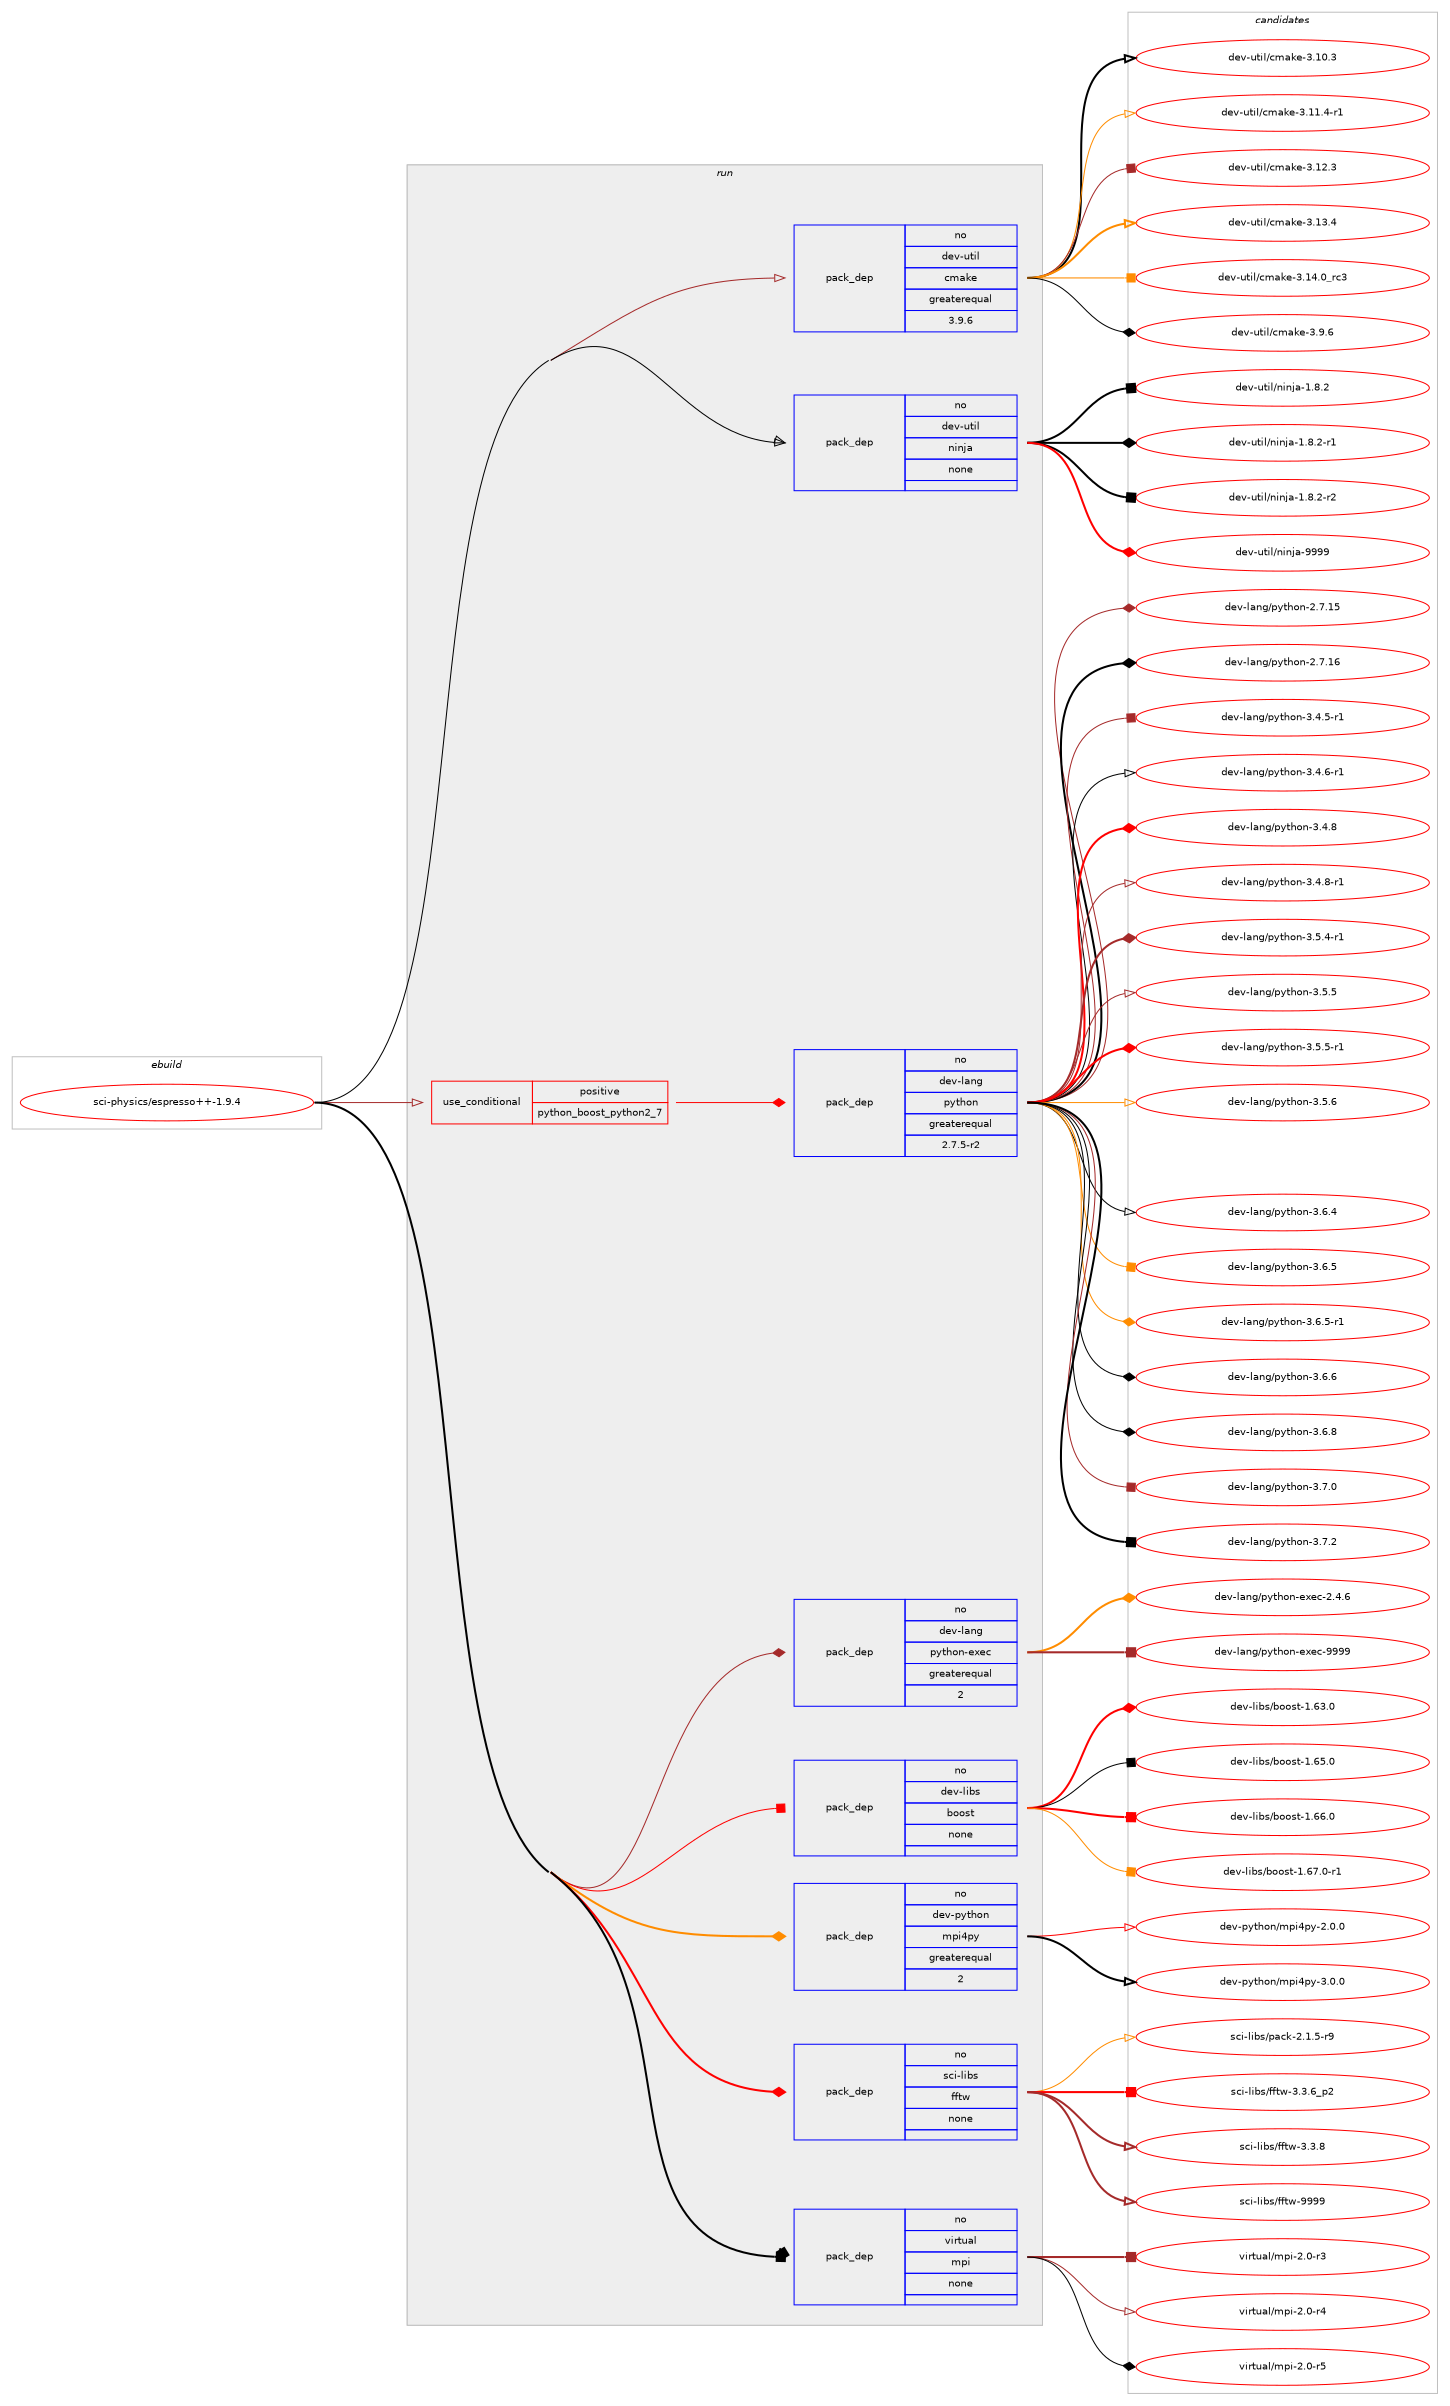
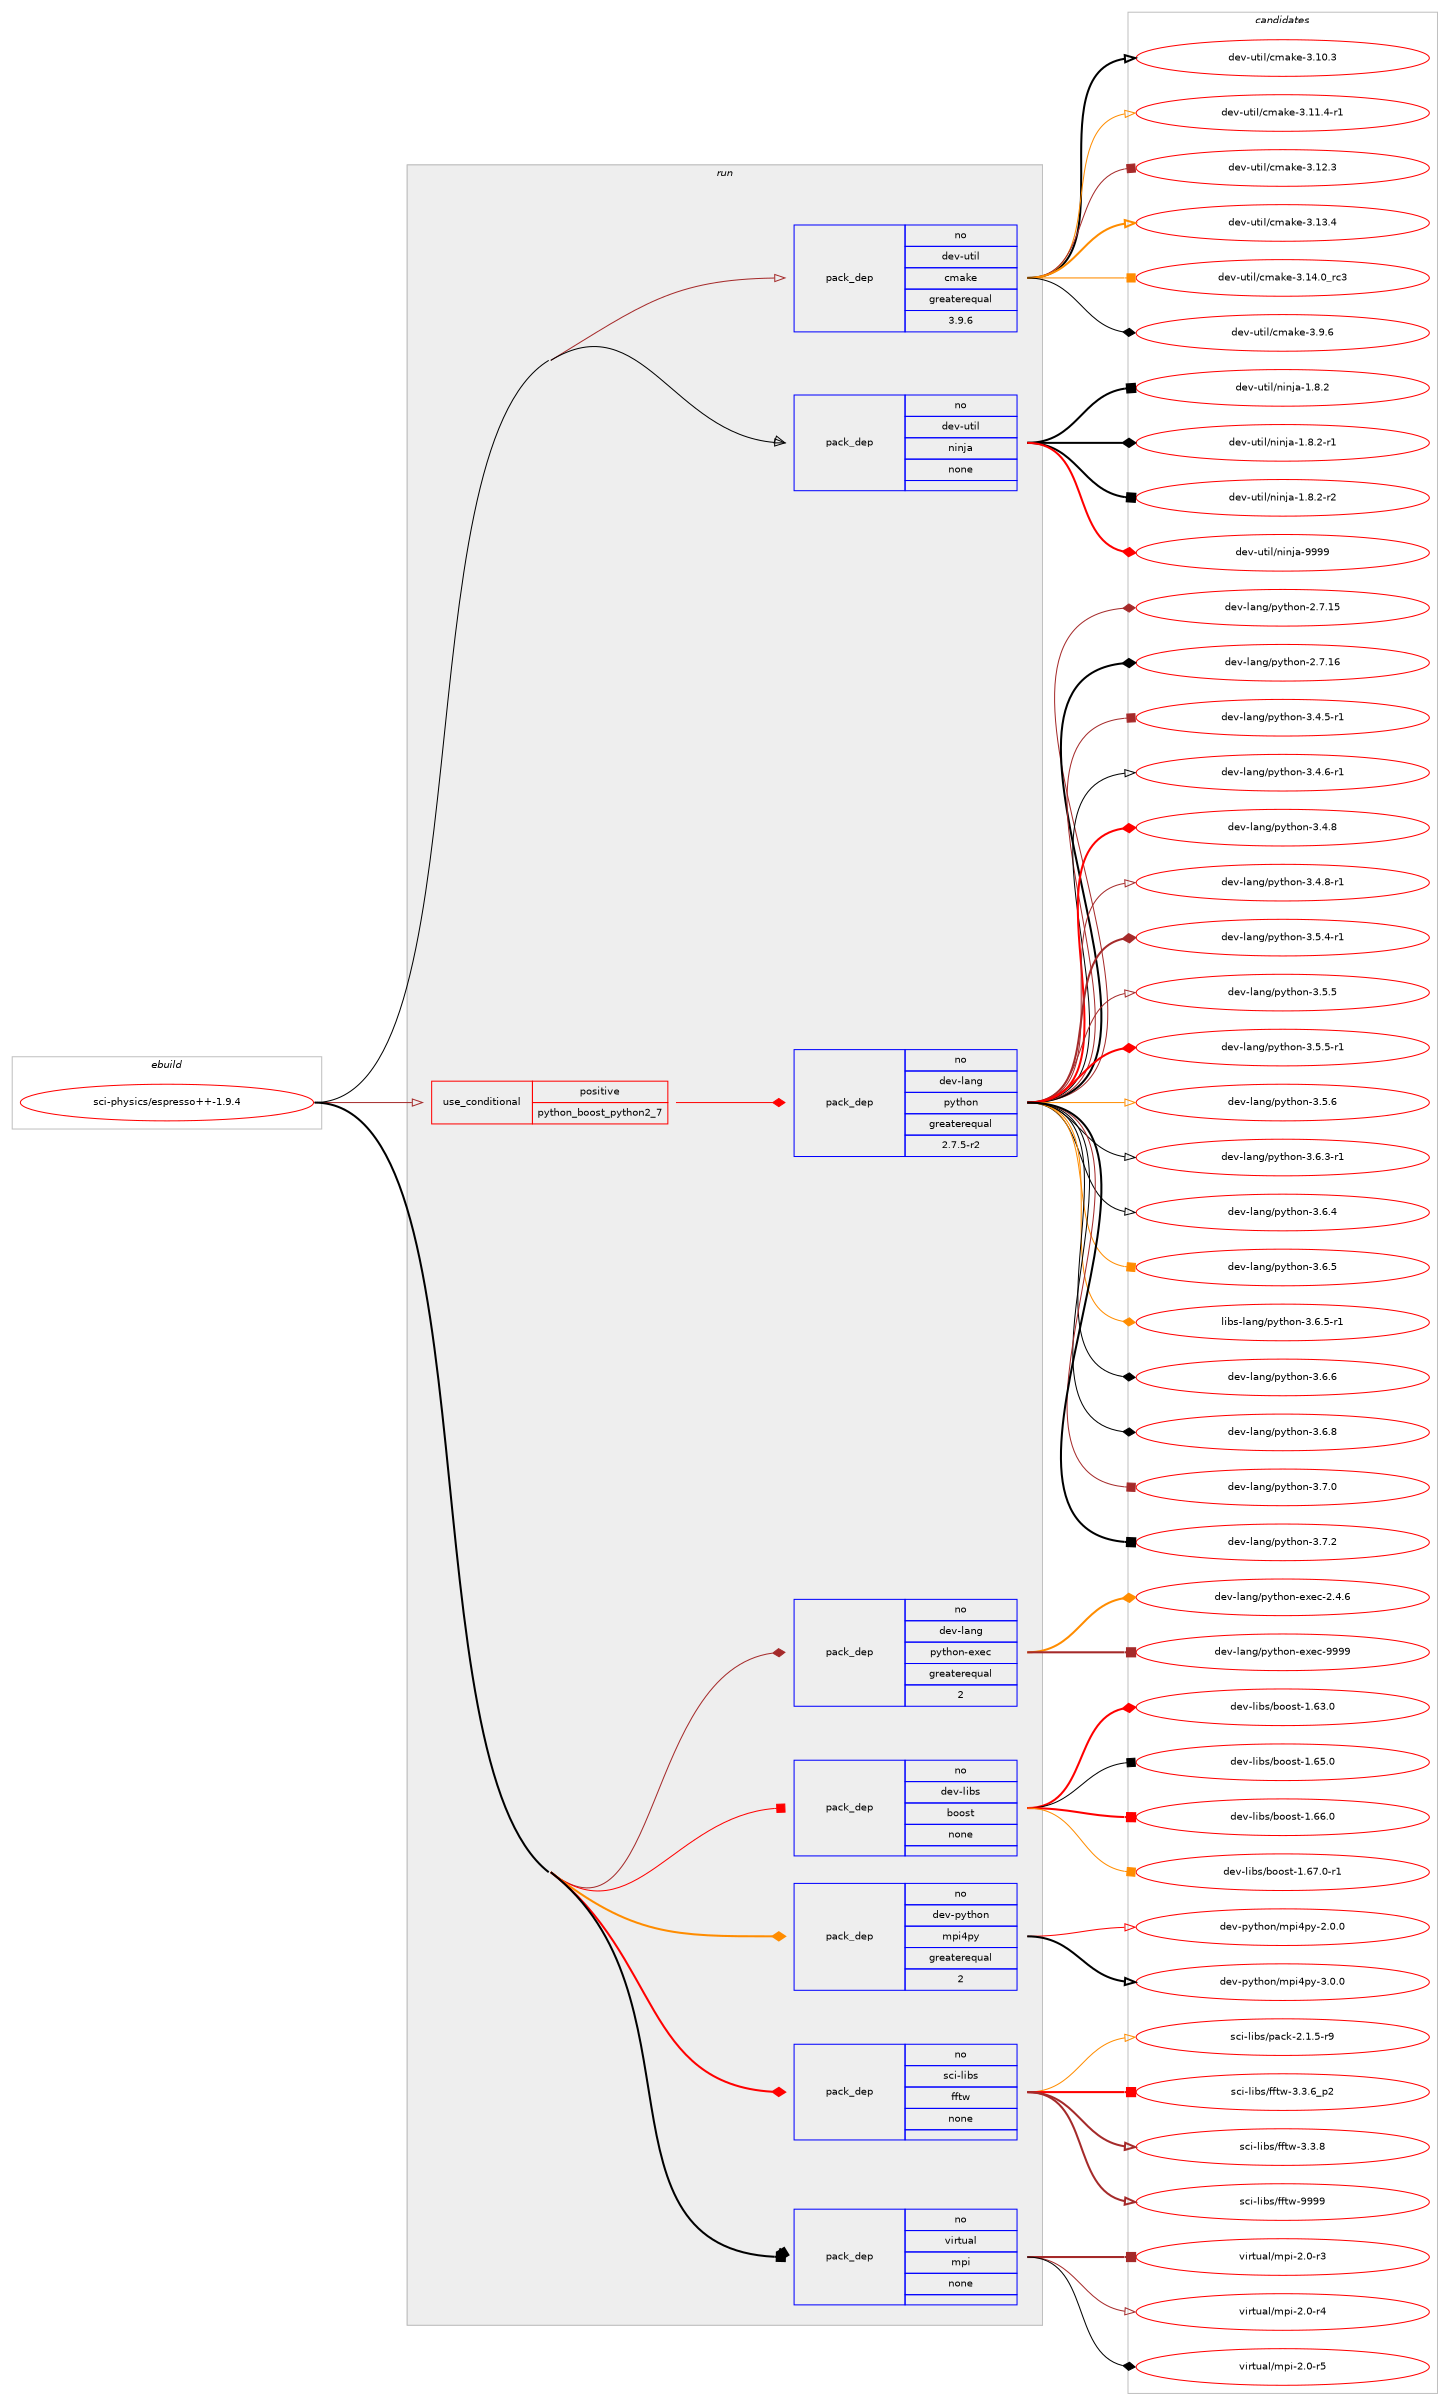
  digraph {
    compound=true
    concentrate=true
    fontname=Helvetica
    fontsize=10
    newrank=true
    rankdir=LR
    ranksep=1.5
    node [color=red fontname=Helvetica fontsize=10]
    edge [arrowhead=onormal color=black headport=w style=solid tailport=e weight=100]
    n1 [label="sci-physics/espresso++-1.9.4" width=4]
    n2 [color=blue label=<<TABLE BORDER="0" CELLBORDER="1" CELLSPACING="0" CELLPADDING="4" WIDTH="220"><TR><TD ROWSPAN="6" CELLPADDING="30">pack_dep</TD></TR><TR><TD WIDTH="110">no</TD></TR><TR><TD>dev-util</TD></TR><TR><TD>cmake</TD></TR><TR><TD>greaterequal</TD></TR><TR><TD>3.9.6</TD></TR></TABLE>> shape=none]
    n3 [color=blue label=<<TABLE BORDER="0" CELLBORDER="1" CELLSPACING="0" CELLPADDING="4" WIDTH="220"><TR><TD ROWSPAN="6" CELLPADDING="30">pack_dep</TD></TR><TR><TD WIDTH="110">no</TD></TR><TR><TD>dev-util</TD></TR><TR><TD>ninja</TD></TR><TR><TD>none</TD></TR><TR><TD></TD></TR></TABLE>> shape=none]
    n4 [color=blue label=<<TABLE BORDER="0" CELLBORDER="1" CELLSPACING="0" CELLPADDING="4" WIDTH="220"><TR><TD ROWSPAN="6" CELLPADDING="30">pack_dep</TD></TR><TR><TD WIDTH="110">no</TD></TR><TR><TD>dev-lang</TD></TR><TR><TD>python</TD></TR><TR><TD>greaterequal</TD></TR><TR><TD>2.7.5-r2</TD></TR></TABLE>> shape=none]
    n5 [label=<<TABLE BORDER="0" CELLBORDER="1" CELLSPACING="0" CELLPADDING="4"><TR><TD ROWSPAN="3" CELLPADDING="10">use_conditional</TD></TR><TR><TD>positive</TD></TR><TR><TD>python_boost_python2_7</TD></TR></TABLE>> shape=none]
    n6 [color=blue label=<<TABLE BORDER="0" CELLBORDER="1" CELLSPACING="0" CELLPADDING="4" WIDTH="220"><TR><TD ROWSPAN="6" CELLPADDING="30">pack_dep</TD></TR><TR><TD WIDTH="110">no</TD></TR><TR><TD>dev-lang</TD></TR><TR><TD>python-exec</TD></TR><TR><TD>greaterequal</TD></TR><TR><TD>2</TD></TR></TABLE>> shape=none]
    n7 [color=blue label=<<TABLE BORDER="0" CELLBORDER="1" CELLSPACING="0" CELLPADDING="4" WIDTH="220"><TR><TD ROWSPAN="6" CELLPADDING="30">pack_dep</TD></TR><TR><TD WIDTH="110">no</TD></TR><TR><TD>dev-libs</TD></TR><TR><TD>boost</TD></TR><TR><TD>none</TD></TR><TR><TD></TD></TR></TABLE>> shape=none]
    n8 [color=blue label=<<TABLE BORDER="0" CELLBORDER="1" CELLSPACING="0" CELLPADDING="4" WIDTH="220"><TR><TD ROWSPAN="6" CELLPADDING="30">pack_dep</TD></TR><TR><TD WIDTH="110">no</TD></TR><TR><TD>dev-python</TD></TR><TR><TD>mpi4py</TD></TR><TR><TD>greaterequal</TD></TR><TR><TD>2</TD></TR></TABLE>> shape=none]
    n9 [color=blue label=<<TABLE BORDER="0" CELLBORDER="1" CELLSPACING="0" CELLPADDING="4" WIDTH="220"><TR><TD ROWSPAN="6" CELLPADDING="30">pack_dep</TD></TR><TR><TD WIDTH="110">no</TD></TR><TR><TD>sci-libs</TD></TR><TR><TD>fftw</TD></TR><TR><TD>none</TD></TR><TR><TD></TD></TR></TABLE>> shape=none]
    n10 [color=blue label=<<TABLE BORDER="0" CELLBORDER="1" CELLSPACING="0" CELLPADDING="4" WIDTH="220"><TR><TD ROWSPAN="6" CELLPADDING="30">pack_dep</TD></TR><TR><TD WIDTH="110">no</TD></TR><TR><TD>virtual</TD></TR><TR><TD>mpi</TD></TR><TR><TD>none</TD></TR><TR><TD></TD></TR></TABLE>> shape=none]
    n11 [label="dev-util/cmake-3.10.3" width=4]
    n12 [label="dev-util/cmake-3.11.4-r1" width=4]
    n13 [label="dev-util/cmake-3.12.3" width=4]
    n14 [label="dev-util/cmake-3.13.4" width=4]
    n15 [label="dev-util/cmake-3.14.0_rc3" width=4]
    n16 [label="dev-util/cmake-3.9.6" width=4]
    n17 [label="dev-util/ninja-1.8.2" width=4]
    n18 [label="dev-util/ninja-1.8.2-r1" width=4]
    n19 [label="dev-util/ninja-1.8.2-r2" width=4]
    n20 [label="dev-util/ninja-9999" width=4]
    n21 [label="dev-lang/python-2.7.15" width=4]
    n22 [label="dev-lang/python-2.7.16" width=4]
    n23 [label="dev-lang/python-3.4.5-r1" width=4]
    n24 [label="dev-lang/python-3.4.6-r1" width=4]
    n25 [label="dev-lang/python-3.4.8" width=4]
    n26 [label="dev-lang/python-3.4.8-r1" width=4]
    n27 [label="dev-lang/python-3.5.4-r1" width=4]
    n28 [label="dev-lang/python-3.5.5" width=4]
    n29 [label="dev-lang/python-3.5.5-r1" width=4]
    n30 [label="dev-lang/python-3.5.6" width=4]
+   n31 [label="dev-lang/python-3.6.3-r1" width=4]
    n32 [label="dev-lang/python-3.6.4" width=4]
    n33 [label="dev-lang/python-3.6.5" width=4]
-   n34 [label="dev-lang/python-3.6.5-r1" width=4]
+   n34 [label="libs-lang/python-3.6.5-r1" width=4]
    n35 [label="dev-lang/python-3.6.6" width=4]
    n36 [label="dev-lang/python-3.6.8" width=4]
    n37 [label="dev-lang/python-3.7.0" width=4]
    n38 [label="dev-lang/python-3.7.2" width=4]
    n39 [label="dev-lang/python-exec-2.4.6" width=4]
    n40 [label="dev-lang/python-exec-9999" width=4]
    n41 [label="dev-libs/boost-1.63.0" width=4]
    n42 [label="dev-libs/boost-1.65.0" width=4]
    n43 [label="dev-libs/boost-1.66.0" width=4]
    n44 [label="dev-libs/boost-1.67.0-r1" width=4]
    n45 [label="dev-python/mpi4py-2.0.0" width=4]
    n46 [label="dev-python/mpi4py-3.0.0" width=4]
    n47 [label="sci-libs/pack-2.1.5-r9" width=4]
    n48 [label="sci-libs/fftw-3.3.6_p2" width=4]
    n49 [label="sci-libs/fftw-3.3.8" width=4]
    n50 [label="sci-libs/fftw-9999" width=4]
    n51 [label="virtual/mpi-2.0-r3" width=4]
    n52 [label="virtual/mpi-2.0-r4" width=4]
    n53 [label="virtual/mpi-2.0-r5" width=4]
    subgraph cluster_1 {
      color=gray
      label=<<i>ebuild</i>>
      rank=same
      n1
    }
    subgraph cluster_2 {
      color=gray
      label=<<i>dependencies</i>>
      subgraph cluster_3 {
        color=gray
        fillcolor="#eeeeee"
        label=<<i>compile</i>>
        style=filled
        subgraph sub_4 {
          color=gray
          fillcolor="#eeeeee"
          label=<<i>compile</i>>
          style=filled
          n2
        }
        subgraph sub_5 {
          color=gray
          fillcolor="#eeeeee"
          label=<<i>compile</i>>
          style=filled
          n3
        }
      }
      subgraph cluster_6 {
        color=gray
        fillcolor="#eeeeee"
        label=<<i>compile and run</i>>
        style=filled
        subgraph sub_7 {
          color=gray
          fillcolor="#eeeeee"
          label=<<i>compile and run</i>>
          style=filled
          n5
          subgraph sub_8 {
            color=gray
            fillcolor="#eeeeee"
            label=<<i>compile and run</i>>
            style=filled
            n4
          }
        }
        subgraph sub_9 {
          color=gray
          fillcolor="#eeeeee"
          label=<<i>compile and run</i>>
          style=filled
          n6
        }
        subgraph sub_10 {
          color=gray
          fillcolor="#eeeeee"
          label=<<i>compile and run</i>>
          style=filled
          n7
        }
        subgraph sub_11 {
          color=gray
          fillcolor="#eeeeee"
          label=<<i>compile and run</i>>
          style=filled
          n8
        }
        subgraph sub_12 {
          color=gray
          fillcolor="#eeeeee"
          label=<<i>compile and run</i>>
          style=filled
          n9
        }
        subgraph sub_13 {
          color=gray
          fillcolor="#eeeeee"
          label=<<i>compile and run</i>>
          style=filled
          n10
        }
      }
      subgraph cluster_14 {
        color=gray
        fillcolor="#eeeeee"
        label=<<i>run</i>>
        style=filled
      }
    }
    subgraph cluster_15 {
      color=gray
      label=<<i>candidates</i>>
      rank=same
      subgraph sub_16 {
        color=black
        label=<<i>candidates</i>>
        nodesep=1
        rank=same
        n11
        n12
        n13
        n14
        n15
        n16
      }
      subgraph sub_17 {
        color=black
        label=<<i>candidates</i>>
        nodesep=1
        rank=same
        n17
        n18
        n19
        n20
      }
      subgraph sub_18 {
        color=black
        label=<<i>candidates</i>>
        nodesep=1
        rank=same
        n21
        n22
        n23
        n24
        n25
        n26
        n27
        n28
        n29
        n30
+       n31
        n32
        n33
        n34
        n35
        n36
        n37
        n38
      }
      subgraph sub_19 {
        color=black
        label=<<i>candidates</i>>
        nodesep=1
        rank=same
        n39
        n40
      }
      subgraph sub_20 {
        color=black
        label=<<i>candidates</i>>
        nodesep=1
        rank=same
        n41
        n42
        n43
        n44
      }
      subgraph sub_21 {
        color=black
        label=<<i>candidates</i>>
        nodesep=1
        rank=same
        n45
        n46
      }
      subgraph sub_22 {
        color=black
        label=<<i>candidates</i>>
        nodesep=1
        rank=same
        n47
        n48
        n49
        n50
      }
      subgraph sub_23 {
        color=black
        label=<<i>candidates</i>>
        nodesep=1
        rank=same
        n51
        n52
        n53
      }
    }
    n1 -> n2 [color=brown weight=20]
    n1 -> n3 [weight=20]
    n1 -> n5 [color=brown weight=20]
    n1 -> n6 [arrowhead=diamond color=brown weight=20]
    n1 -> n7 [arrowhead=box color=red weight=20]
    n1 -> n8 [arrowhead=diamond color=darkorange style=bold weight=20]
    n1 -> n9 [arrowhead=diamond color=red style=bold weight=20]
    n1 -> n10 [arrowhead=box style=bold weight=20]
    n2 -> n11 [style=bold]
    n2 -> n12 [color=darkorange]
    n2 -> n13 [arrowhead=box color=brown]
    n2 -> n14 [color=darkorange style=bold]
    n2 -> n15 [arrowhead=box color=darkorange]
    n2 -> n16 [arrowhead=diamond]
    n3 -> n17 [arrowhead=box style=bold]
    n3 -> n18 [arrowhead=diamond style=bold]
    n3 -> n19 [arrowhead=box style=bold]
    n3 -> n20 [arrowhead=diamond color=red style=bold]
    n4 -> n21 [arrowhead=diamond color=brown]
    n4 -> n22 [arrowhead=diamond style=bold]
    n4 -> n23 [arrowhead=box color=brown]
    n4 -> n24
    n4 -> n25 [arrowhead=diamond color=red style=bold]
    n4 -> n26 [color=brown]
    n4 -> n27 [arrowhead=diamond color=brown style=bold]
    n4 -> n28 [color=brown]
    n4 -> n29 [arrowhead=diamond color=red style=bold]
    n4 -> n30 [color=darkorange]
+   n4 -> n31
    n4 -> n32
    n4 -> n33 [arrowhead=box color=darkorange]
    n4 -> n34 [arrowhead=diamond color=darkorange]
    n4 -> n35 [arrowhead=diamond]
    n4 -> n36 [arrowhead=diamond]
    n4 -> n37 [arrowhead=box color=brown]
    n4 -> n38 [arrowhead=box style=bold]
    n5 -> n4 [arrowhead=diamond color=red weight=20]
    n6 -> n39 [arrowhead=diamond color=darkorange style=bold]
    n6 -> n40 [arrowhead=box color=brown style=bold]
    n7 -> n41 [arrowhead=diamond color=red style=bold]
    n7 -> n42 [arrowhead=box]
    n7 -> n43 [arrowhead=box color=red style=bold]
    n7 -> n44 [arrowhead=box color=darkorange]
    n8 -> n45 [color=red]
    n8 -> n46 [style=bold]
    n9 -> n47 [color=darkorange]
    n9 -> n48 [arrowhead=box color=red style=bold]
    n9 -> n49 [color=brown style=bold]
    n9 -> n50 [color=brown style=bold]
    n10 -> n51 [arrowhead=box color=brown style=bold]
    n10 -> n52 [color=brown]
    n10 -> n53 [arrowhead=diamond]
  }
